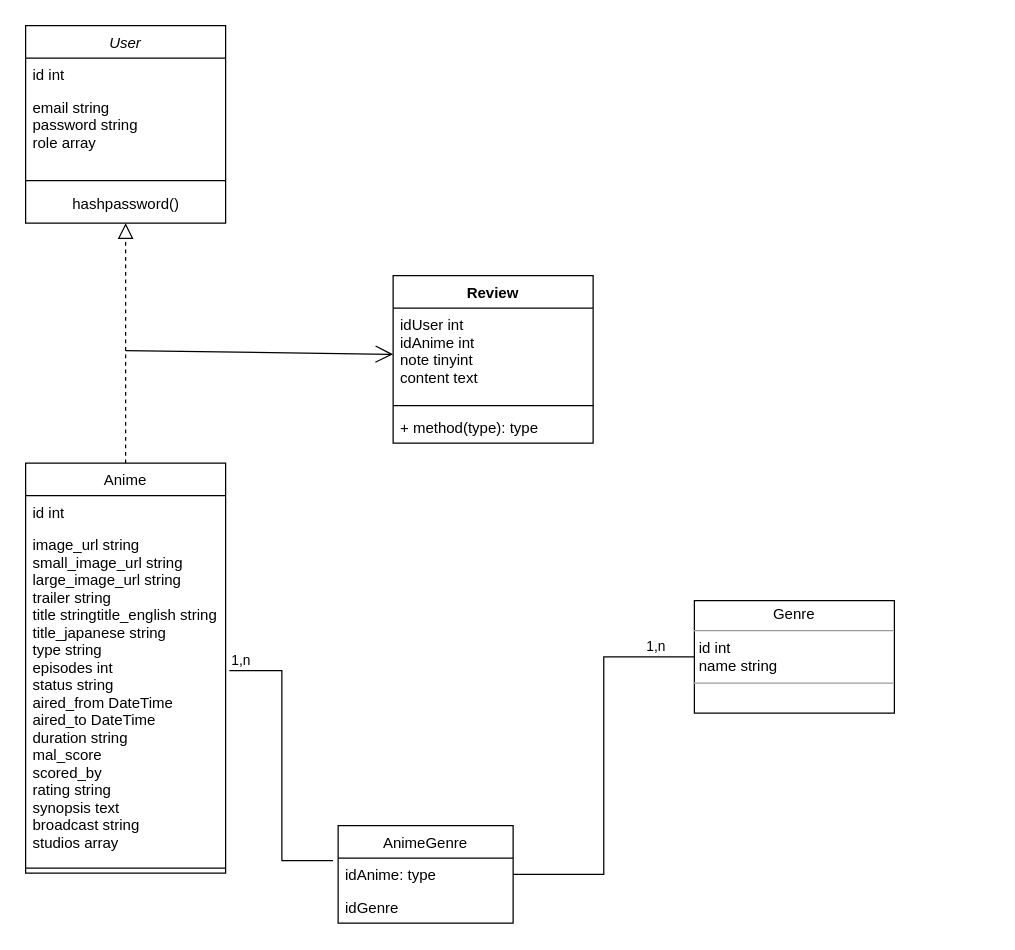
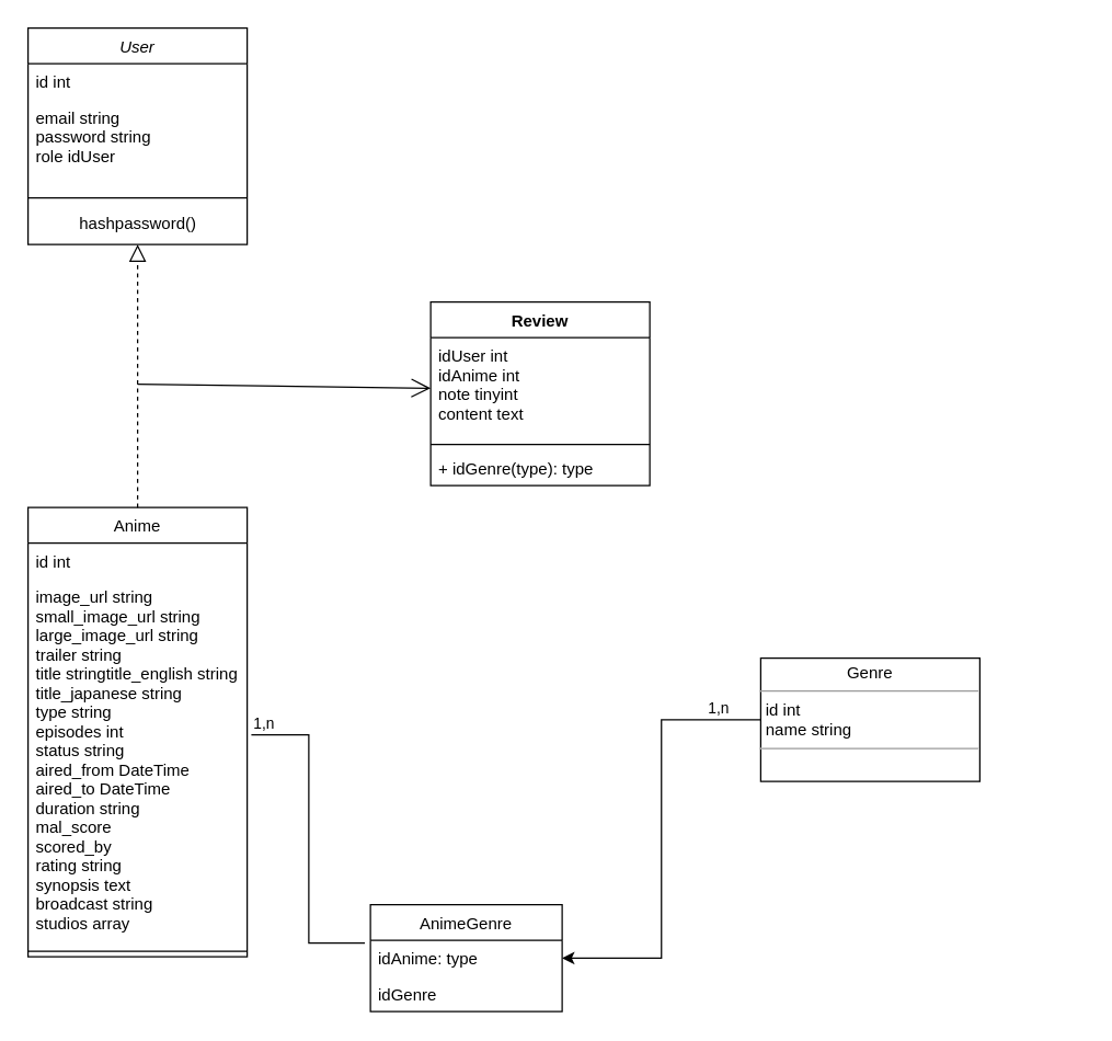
  <mxCell id="0" />
  <mxCell id="1" parent="0" />
  <mxCell id="2" value="User" style="swimlane;fontStyle=2;align=center;verticalAlign=top;childLayout=stackLayout;horizontal=1;startSize=26;horizontalStack=0;resizeParent=1;resizeLast=0;collapsible=1;marginBottom=0;rounded=0;shadow=0;strokeWidth=1;" parent="1" vertex="1"><mxGeometry x="20" y="20" width="160" height="158" as="geometry"><mxRectangle x="230" y="140" width="160" height="26" as="alternateBounds" /></mxGeometry></mxCell>
  <mxCell id="3" value="id int" style="text;align=left;verticalAlign=top;spacingLeft=4;spacingRight=4;overflow=hidden;rotatable=0;points=[[0,0.5],[1,0.5]];portConstraint=eastwest;" parent="2" vertex="1"><mxGeometry y="26" width="160" height="26" as="geometry" /></mxCell>
- <mxCell id="4" value="email string&#10;password string&#10;role array" style="text;align=left;verticalAlign=top;spacingLeft=4;spacingRight=4;overflow=hidden;rotatable=0;points=[[0,0.5],[1,0.5]];portConstraint=eastwest;rounded=0;shadow=0;html=0;" parent="2" vertex="1"><mxGeometry y="52" width="160" height="68" as="geometry" /></mxCell>
+ <mxCell id="4" value="email string&#10;password string&#10;role idUser" style="text;align=left;verticalAlign=top;spacingLeft=4;spacingRight=4;overflow=hidden;rotatable=0;points=[[0,0.5],[1,0.5]];portConstraint=eastwest;rounded=0;shadow=0;html=0;" parent="2" vertex="1"><mxGeometry y="52" width="160" height="68" as="geometry" /></mxCell>
  <mxCell id="5" value="" style="line;html=1;strokeWidth=1;align=left;verticalAlign=middle;spacingTop=-1;spacingLeft=3;spacingRight=3;rotatable=0;labelPosition=right;points=[];portConstraint=eastwest;" parent="2" vertex="1"><mxGeometry y="120" width="160" height="8" as="geometry" /></mxCell>
  <mxCell id="6" value="hashpassword()" style="text;html=1;align=center;verticalAlign=middle;resizable=0;points=[];autosize=1;strokeColor=none;fillColor=none;" parent="2" vertex="1"><mxGeometry y="128" width="160" height="30" as="geometry" /></mxCell>
  <mxCell id="7" value="Anime" style="swimlane;fontStyle=0;align=center;verticalAlign=top;childLayout=stackLayout;horizontal=1;startSize=26;horizontalStack=0;resizeParent=1;resizeLast=0;collapsible=1;marginBottom=0;rounded=0;shadow=0;strokeWidth=1;" parent="1" vertex="1"><mxGeometry x="20" y="370" width="160" height="328" as="geometry"><mxRectangle x="130" y="380" width="160" height="26" as="alternateBounds" /></mxGeometry></mxCell>
  <mxCell id="8" value="id int" style="text;align=left;verticalAlign=top;spacingLeft=4;spacingRight=4;overflow=hidden;rotatable=0;points=[[0,0.5],[1,0.5]];portConstraint=eastwest;" parent="7" vertex="1"><mxGeometry y="26" width="160" height="26" as="geometry" /></mxCell>
  <mxCell id="9" value="image_url string&#10;small_image_url string&#10;large_image_url string&#10;trailer string&#10;title stringtitle_english string&#10;title_japanese string&#10;type string&#10;episodes int&#10;status string&#10;aired_from DateTime&#10;aired_to DateTime&#10;duration string&#10;mal_score&#10;scored_by&#10;rating string&#10;synopsis text&#10;broadcast string&#10;studios array&#10;&#10;&#10;" style="text;align=left;verticalAlign=top;spacingLeft=4;spacingRight=4;overflow=hidden;rotatable=0;points=[[0,0.5],[1,0.5]];portConstraint=eastwest;rounded=0;shadow=0;html=0;" parent="7" vertex="1"><mxGeometry y="52" width="160" height="268" as="geometry" /></mxCell>
  <mxCell id="10" value="" style="line;html=1;strokeWidth=1;align=left;verticalAlign=middle;spacingTop=-1;spacingLeft=3;spacingRight=3;rotatable=0;labelPosition=right;points=[];portConstraint=eastwest;" parent="7" vertex="1"><mxGeometry y="320" width="160" height="8" as="geometry" /></mxCell>
  <mxCell id="11" value="" style="endArrow=block;endSize=10;endFill=0;shadow=0;strokeWidth=1;rounded=0;edgeStyle=elbowEdgeStyle;elbow=vertical;dashed=1;" parent="1" source="7" target="2" edge="1"><mxGeometry width="160" relative="1" as="geometry"><mxPoint x="180" y="103" as="sourcePoint" /><mxPoint x="180" y="103" as="targetPoint" /></mxGeometry></mxCell>
  <mxCell id="12" value="Review" style="swimlane;fontStyle=1;align=center;verticalAlign=top;childLayout=stackLayout;horizontal=1;startSize=26;horizontalStack=0;resizeParent=1;resizeParentMax=0;resizeLast=0;collapsible=1;marginBottom=0;" parent="1" vertex="1"><mxGeometry x="314" y="220" width="160" height="134" as="geometry" /></mxCell>
  <mxCell id="13" value="idUser int&#10;idAnime int&#10;note tinyint&#10;content text" style="text;strokeColor=none;fillColor=none;align=left;verticalAlign=top;spacingLeft=4;spacingRight=4;overflow=hidden;rotatable=0;points=[[0,0.5],[1,0.5]];portConstraint=eastwest;" parent="12" vertex="1"><mxGeometry y="26" width="160" height="74" as="geometry" /></mxCell>
  <mxCell id="14" value="" style="line;strokeWidth=1;fillColor=none;align=left;verticalAlign=middle;spacingTop=-1;spacingLeft=3;spacingRight=3;rotatable=0;labelPosition=right;points=[];portConstraint=eastwest;strokeColor=inherit;" parent="12" vertex="1"><mxGeometry y="100" width="160" height="8" as="geometry" /></mxCell>
- <mxCell id="15" value="+ method(type): type" style="text;strokeColor=none;fillColor=none;align=left;verticalAlign=top;spacingLeft=4;spacingRight=4;overflow=hidden;rotatable=0;points=[[0,0.5],[1,0.5]];portConstraint=eastwest;" parent="12" vertex="1"><mxGeometry y="108" width="160" height="26" as="geometry" /></mxCell>
+ <mxCell id="15" value="+ idGenre(type): type" style="text;strokeColor=none;fillColor=none;align=left;verticalAlign=top;spacingLeft=4;spacingRight=4;overflow=hidden;rotatable=0;points=[[0,0.5],[1,0.5]];portConstraint=eastwest;" parent="12" vertex="1"><mxGeometry y="108" width="160" height="26" as="geometry" /></mxCell>
  <mxCell id="16" value="" style="endArrow=open;endFill=1;endSize=12;html=1;rounded=0;entryX=0;entryY=0.5;entryDx=0;entryDy=0;" parent="1" target="13" edge="1"><mxGeometry width="160" relative="1" as="geometry"><mxPoint x="100" y="280" as="sourcePoint" /><mxPoint x="330" y="290.99" as="targetPoint" /></mxGeometry></mxCell>
  <mxCell id="17" value="&lt;p style=&quot;margin:0px;margin-top:4px;text-align:center;&quot;&gt;Genre&lt;/p&gt;&lt;hr size=&quot;1&quot;&gt;&lt;p style=&quot;margin:0px;margin-left:4px;&quot;&gt;id int&lt;/p&gt;&lt;p style=&quot;margin:0px;margin-left:4px;&quot;&gt;name string&lt;br&gt;&lt;/p&gt;&lt;hr size=&quot;1&quot;&gt;&lt;p style=&quot;margin:0px;margin-left:4px;&quot;&gt;&lt;br&gt;&lt;/p&gt;" style="verticalAlign=top;align=left;overflow=fill;fontSize=12;fontFamily=Helvetica;html=1;strokeColor=default;labelBackgroundColor=none;" parent="1" vertex="1"><mxGeometry x="555" y="480" width="160" height="90" as="geometry" /></mxCell>
  <mxCell id="18" value="AnimeGenre" style="swimlane;fontStyle=0;childLayout=stackLayout;horizontal=1;startSize=26;fillColor=none;horizontalStack=0;resizeParent=1;resizeParentMax=0;resizeLast=0;collapsible=1;marginBottom=0;" parent="1" vertex="1"><mxGeometry x="270" y="660" width="140" height="78" as="geometry" /></mxCell>
  <mxCell id="19" value="idAnime: type" style="text;strokeColor=none;fillColor=none;align=left;verticalAlign=top;spacingLeft=4;spacingRight=4;overflow=hidden;rotatable=0;points=[[0,0.5],[1,0.5]];portConstraint=eastwest;" parent="18" vertex="1"><mxGeometry y="26" width="140" height="26" as="geometry" /></mxCell>
  <mxCell id="20" value="idGenre" style="text;strokeColor=none;fillColor=none;align=left;verticalAlign=top;spacingLeft=4;spacingRight=4;overflow=hidden;rotatable=0;points=[[0,0.5],[1,0.5]];portConstraint=eastwest;" parent="18" vertex="1"><mxGeometry y="52" width="140" height="26" as="geometry" /></mxCell>
  <mxCell id="21" value="" style="shape=image;verticalLabelPosition=bottom;verticalAlign=top;imageAspect=0;image=https://tse4.mm.bing.net/th?id=OIP.YxLTXU4u2B1sE6qfgFTyJwHaE5&amp;pid=Api" parent="1" vertex="1"><mxGeometry x="510" y="250" width="280" height="160" as="geometry" /></mxCell>
  <mxCell id="22" value="" style="endArrow=none;html=1;edgeStyle=orthogonalEdgeStyle;rounded=0;exitX=1.019;exitY=0.425;exitDx=0;exitDy=0;exitPerimeter=0;entryX=-0.029;entryY=0.077;entryDx=0;entryDy=0;entryPerimeter=0;" parent="1" source="9" target="19" edge="1"><mxGeometry relative="1" as="geometry"><mxPoint x="240" y="410" as="sourcePoint" /><mxPoint x="400" y="410" as="targetPoint" /></mxGeometry></mxCell>
  <mxCell id="23" value="1,n" style="edgeLabel;resizable=0;html=1;align=left;verticalAlign=bottom;" parent="22" connectable="0" vertex="1"><mxGeometry x="-1" relative="1" as="geometry" /></mxCell>
- <mxCell id="24" value="" style="endArrow=none;html=1;edgeStyle=orthogonalEdgeStyle;rounded=0;exitX=0;exitY=0.5;exitDx=0;exitDy=0;entryX=1;entryY=0.5;entryDx=0;entryDy=0;" parent="1" source="17" target="19" edge="1"><mxGeometry relative="1" as="geometry"><mxPoint x="298.55" y="507.9" as="sourcePoint" /><mxPoint x="381.45" y="660.002" as="targetPoint" /></mxGeometry></mxCell>
+ <mxCell id="24" value="" style="endArrow=classic;html=1;edgeStyle=orthogonalEdgeStyle;rounded=0;exitX=0;exitY=0.5;exitDx=0;exitDy=0;entryX=1;entryY=0.5;entryDx=0;entryDy=0;" parent="1" source="17" target="19" edge="1"><mxGeometry relative="1" as="geometry"><mxPoint x="298.55" y="507.9" as="sourcePoint" /><mxPoint x="381.45" y="660.002" as="targetPoint" /></mxGeometry></mxCell>
  <mxCell id="25" value="1,n" style="edgeLabel;resizable=0;html=1;align=left;verticalAlign=bottom;" parent="24" connectable="0" vertex="1"><mxGeometry x="-1" relative="1" as="geometry"><mxPoint x="-40" as="offset" /></mxGeometry></mxCell>
